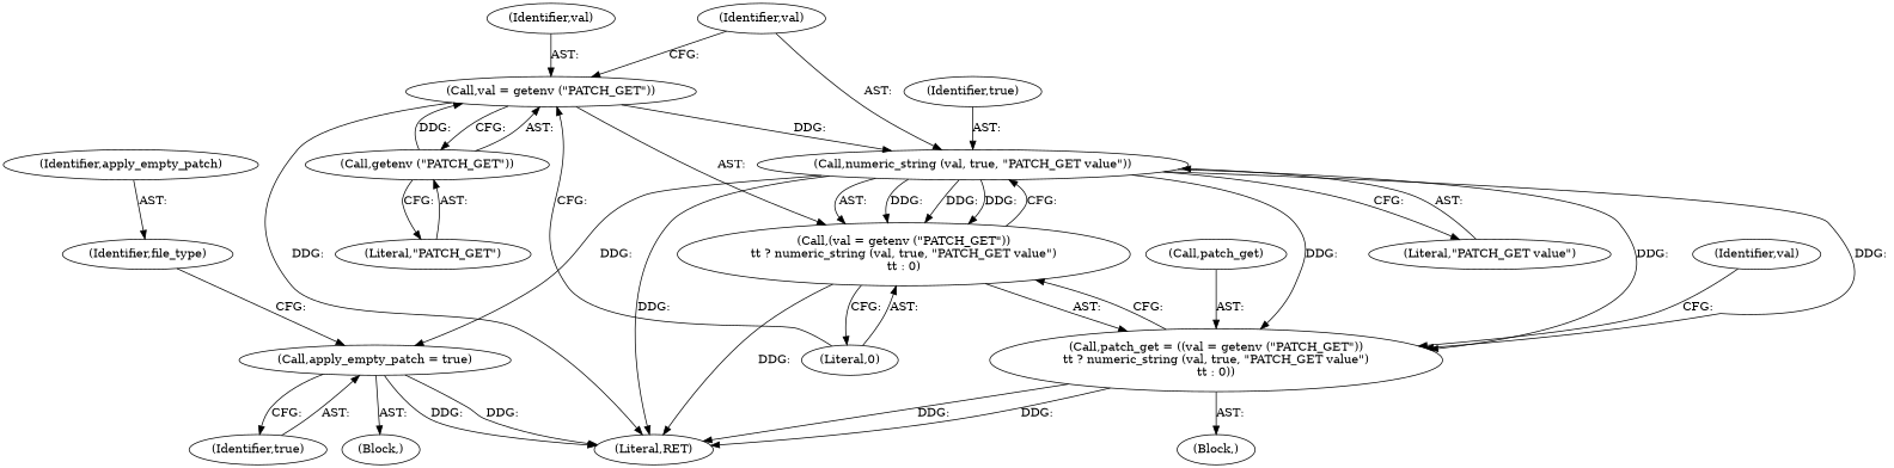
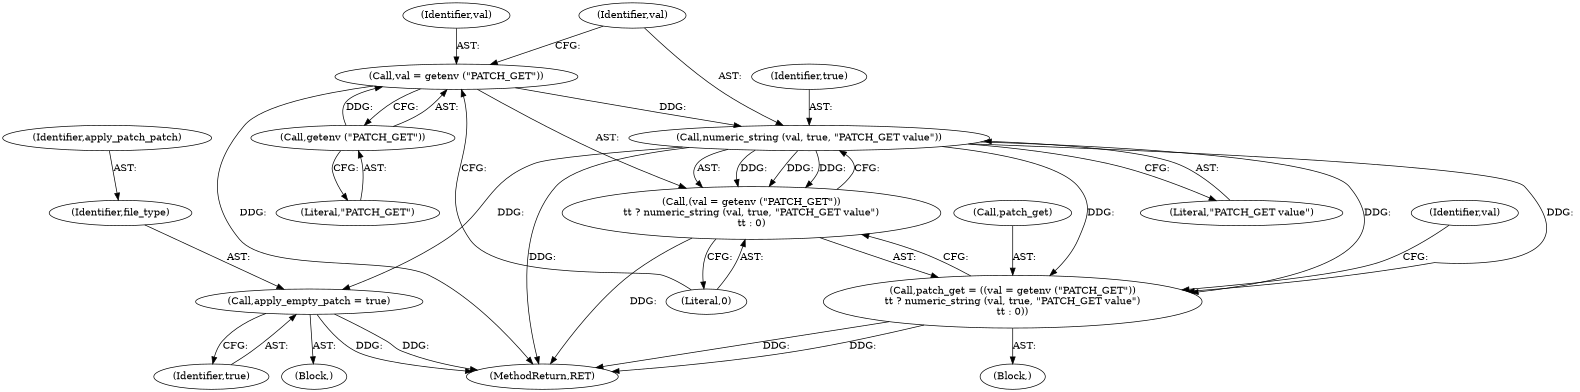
  digraph {
    n1 [label="(Call,val = getenv (\"PATCH_GET\"))"]
    n2 [label="(Call,getenv (\"PATCH_GET\"))"]
    n3 [label="(Call,numeric_string (val, true, \"PATCH_GET value\"))"]
    n4 [label="(Call,(val = getenv (\"PATCH_GET\"))\n\t\t ? numeric_string (val, true, \"PATCH_GET value\")\n\t\t : 0)"]
-   n5 [label="(Literal,RET)"]
+   n5 [label="(MethodReturn,RET)"]
    n6 [label="(Literal,\"PATCH_GET\")"]
    n7 [label="(Call,patch_get = ((val = getenv (\"PATCH_GET\"))\n\t\t ? numeric_string (val, true, \"PATCH_GET value\")\n\t\t : 0))"]
    n8 [label="(Call,apply_empty_patch = true)"]
    n9 [label="(Literal,\"PATCH_GET value\")"]
    n10 [label="(Literal,0)"]
    n11 [label="(Block,)"]
    n12 [label="(Block,)"]
    n13 [label="(Identifier,true)"]
    n14 [label="(Identifier,val)"]
    n15 [label="(Identifier,val)"]
-   n16 [label="(Identifier,apply_empty_patch)"]
+   n16 [label="(Identifier,apply_patch_patch)"]
    n17 [label="(Identifier,file_type)"]
    n18 [label="(Identifier,true)"]
    n19 [label="(Call,patch_get)"]
    n20 [label="(Identifier,val)"]
    n1 -> n2 [label="CFG: "]
    n1 -> n3 [label="DDG: "]
    n1 -> n4 [label="AST: "]
    n1 -> n5 [label="DDG: "]
    n2 -> n1 [label="AST: "]
    n2 -> n1 [label="DDG: "]
    n2 -> n6 [label="CFG: "]
    n3 -> n4 [label="AST: "]
    n3 -> n4 [label="DDG: "]
    n3 -> n4 [label="DDG: "]
    n3 -> n4 [label="DDG: "]
    n3 -> n5 [label="DDG: "]
    n3 -> n7 [label="DDG: "]
    n3 -> n7 [label="DDG: "]
    n3 -> n7 [label="DDG: "]
    n3 -> n8 [label="DDG: "]
    n3 -> n9 [label="CFG: "]
    n4 -> n3 [label="CFG: "]
    n4 -> n5 [label="DDG: "]
    n4 -> n7 [label="AST: "]
    n4 -> n10 [label="CFG: "]
    n6 -> n2 [label="AST: "]
    n7 -> n4 [label="CFG: "]
    n7 -> n5 [label="DDG: "]
    n7 -> n5 [label="DDG: "]
    n7 -> n11 [label="AST: "]
    n8 -> n5 [label="DDG: "]
    n8 -> n5 [label="DDG: "]
    n8 -> n12 [label="AST: "]
    n8 -> n13 [label="CFG: "]
    n9 -> n3 [label="AST: "]
    n10 -> n1 [label="CFG: "]
    n10 -> n4 [label="AST: "]
    n13 -> n8 [label="AST: "]
    n14 -> n1 [label="CFG: "]
    n14 -> n3 [label="AST: "]
    n15 -> n7 [label="CFG: "]
    n16 -> n17 [label="AST: "]
-   n17 -> n8 [label="CFG: "]
+   n17 -> n8 [label="AST: "]
    n18 -> n3 [label="AST: "]
    n19 -> n7 [label="AST: "]
    n20 -> n1 [label="AST: "]
  }
